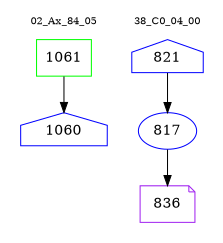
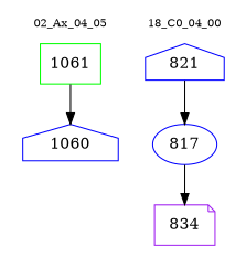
  digraph {
    node [color=blue shape=house]
    edge [color=black]
    n1 [color=green label=1061 shape=box]
    n2 [label=1060]
    n3 [label=821]
    n4 [label=817 shape=ellipse]
-   n5 [color=purple label=836 shape=note]
+   n5 [color=purple label=834 shape=note]
    subgraph cluster_1 {
      color=white
      fontsize=10
-     label="02_Ax_84_05"
+     label="02_Ax_04_05"
      n1
      n2
    }
    subgraph cluster_2 {
      color=white
      fontsize=10
-     label="38_C0_04_00"
+     label="18_C0_04_00"
      n3
      n4
      n5
    }
    n1 -> n2
    n3 -> n4
    n4 -> n5
  }
